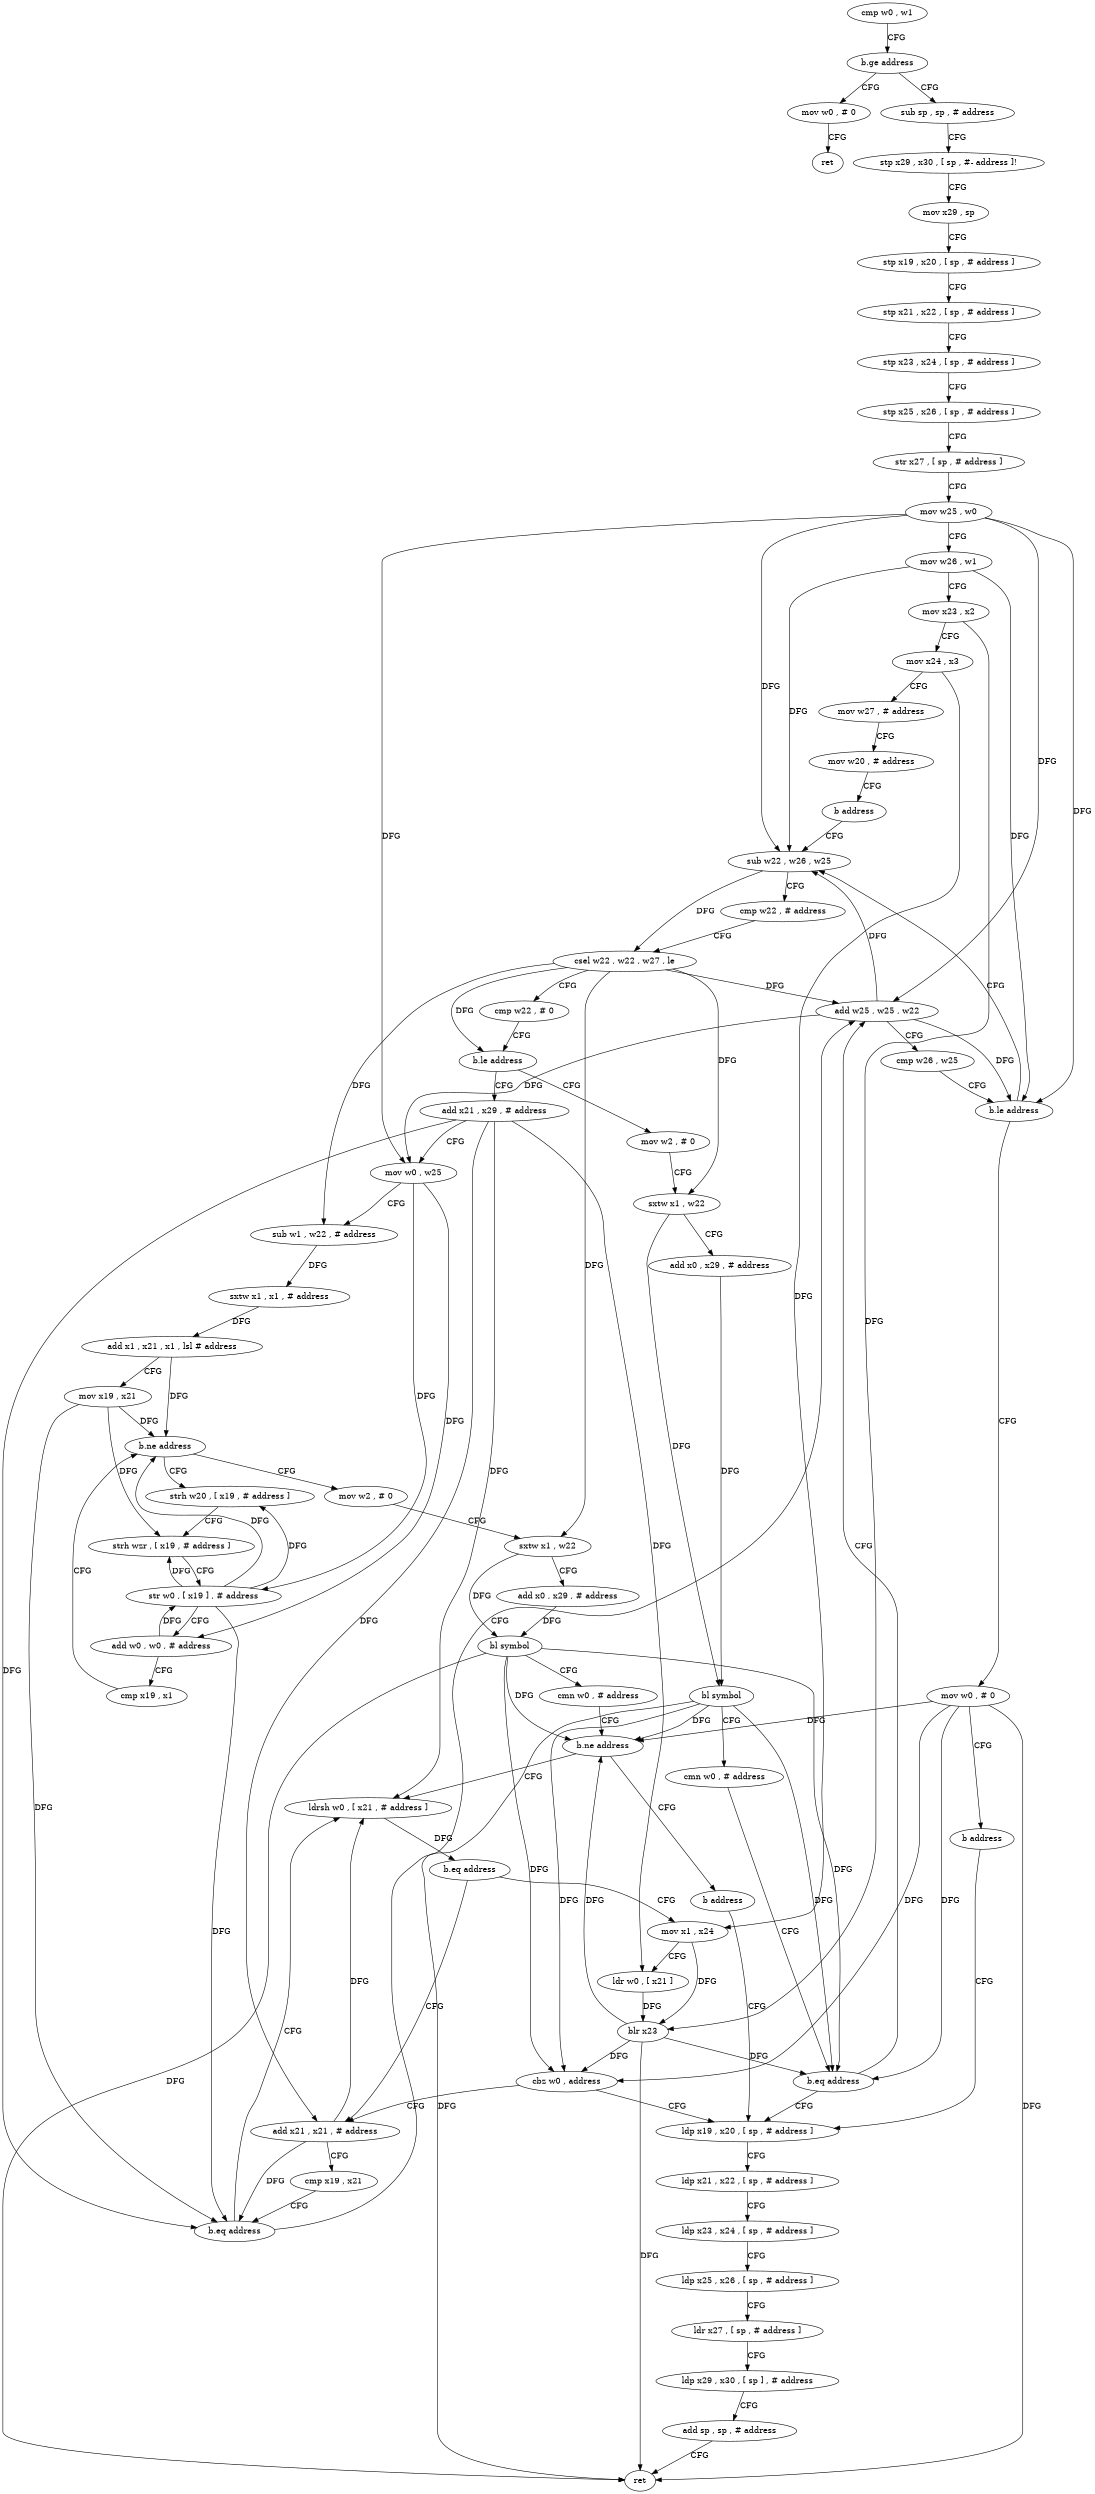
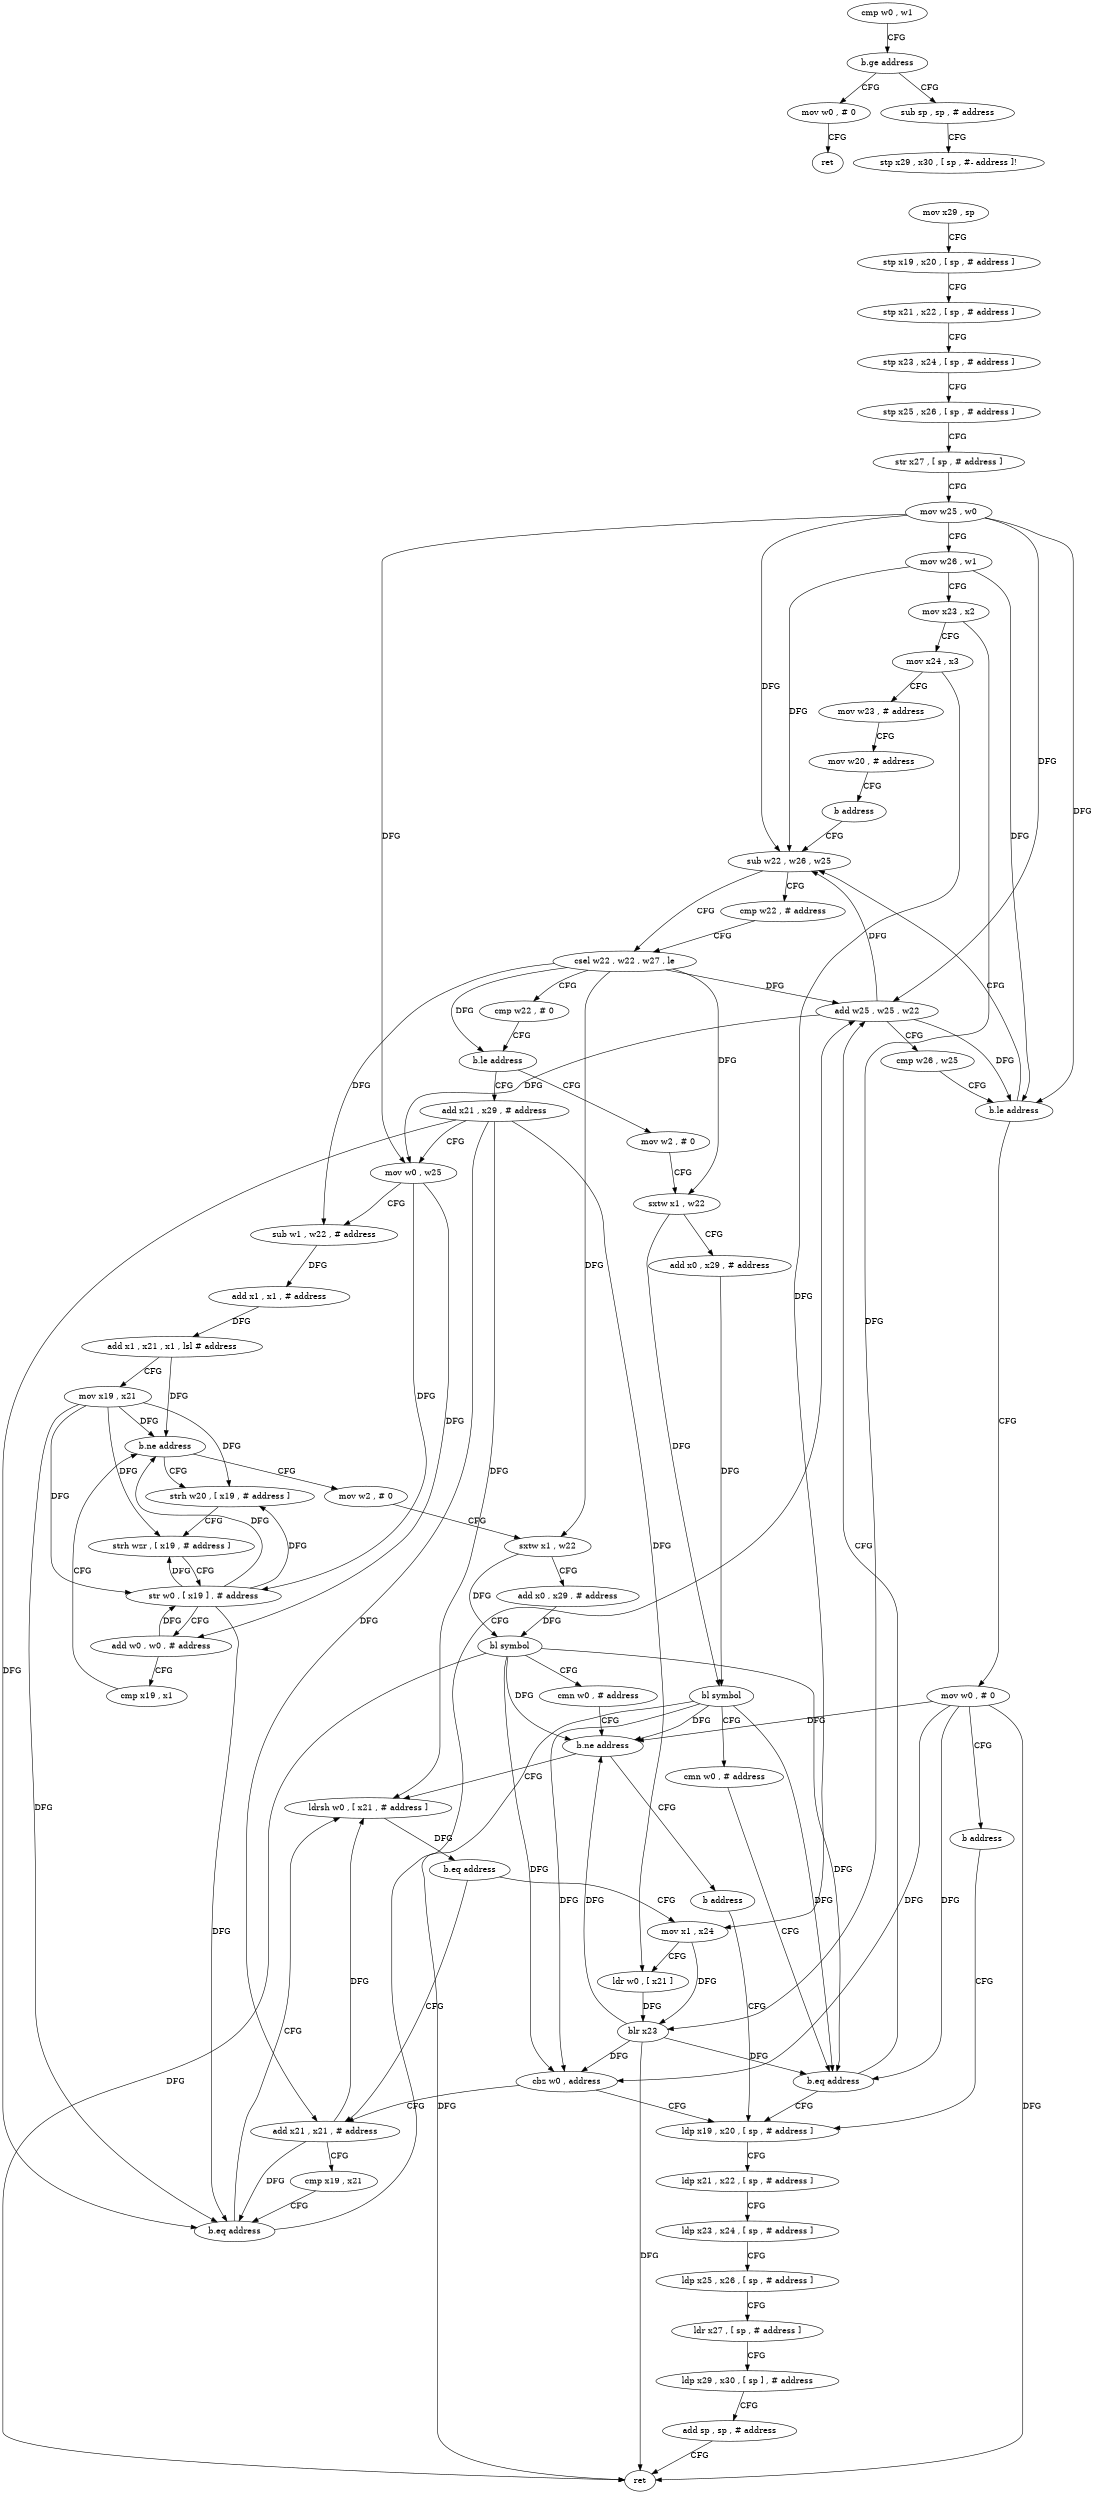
  digraph {
    n1 [label="cmp w0 , w1"]
    n2 [label="b.ge address"]
    n3 [label="mov w0 , # 0"]
    n4 [label="sub sp , sp , # address"]
    n5 [label=ret]
    n6 [label="stp x29 , x30 , [ sp , #- address ]!"]
    n7 [label="mov x29 , sp"]
    n8 [label="stp x19 , x20 , [ sp , # address ]"]
    n9 [label="stp x21 , x22 , [ sp , # address ]"]
    n10 [label="stp x23 , x24 , [ sp , # address ]"]
    n11 [label="stp x25 , x26 , [ sp , # address ]"]
    n12 [label="str x27 , [ sp , # address ]"]
    n13 [label="mov w25 , w0"]
    n14 [label="mov w26 , w1"]
    n15 [label="sub w22 , w26 , w25"]
    n16 [label="add w25 , w25 , w22"]
    n17 [label="mov w0 , w25"]
    n18 [label="b.le address"]
    n19 [label="mov x23 , x2"]
    n20 [label="cmp w22 , # address"]
    n21 [label="csel w22 , w22 , w27 , le"]
    n22 [label="cmp w26 , w25"]
    n23 [label="sub w1 , w22 , # address"]
    n24 [label="str w0 , [ x19 ] , # address"]
    n25 [label="add w0 , w0 , # address"]
    n26 [label="mov w0 , # 0"]
    n27 [label="mov x24 , x3"]
    n28 [label="blr x23"]
-   n29 [label="mov w27 , # address"]
+   n29 [label="mov w23 , # address"]
    n30 [label="mov x1 , x24"]
    n31 [label="b.eq address"]
    n32 [label=ret]
    n33 [label="b.ne address"]
    n34 [label="cbz w0 , address"]
    n35 [label="mov w20 , # address"]
    n36 [label="ldr w0 , [ x21 ]"]
    n37 [label="b address"]
    n38 [label="cmp w22 , # 0"]
    n39 [label="b.le address"]
    n40 [label="sxtw x1 , w22"]
    n41 [label="sxtw x1 , w22"]
    n42 [label="mov w2 , # 0"]
    n43 [label="add x21 , x29 , # address"]
    n44 [label="add x0 , x29 , # address"]
    n45 [label="bl symbol"]
-   n46 [label="sxtw x1 , x1 , # address"]
+   n46 [label="add x1 , x1 , # address"]
    n47 [label="add x0 , x29 , # address"]
    n48 [label="bl symbol"]
    n49 [label="ldrsh w0 , [ x21 , # address ]"]
    n50 [label="add x21 , x21 , # address"]
    n51 [label="b.eq address"]
    n52 [label="b.eq address"]
    n53 [label="cmp x19 , x21"]
    n54 [label="cmn w0 , # address"]
    n55 [label="ldp x19 , x20 , [ sp , # address ]"]
    n56 [label="b address"]
    n57 [label="ldp x21 , x22 , [ sp , # address ]"]
    n58 [label="ldp x23 , x24 , [ sp , # address ]"]
    n59 [label="b.ne address"]
    n60 [label="strh w20 , [ x19 , # address ]"]
    n61 [label="strh wzr , [ x19 , # address ]"]
    n62 [label="cmp x19 , x1"]
    n63 [label="add x1 , x21 , x1 , lsl # address"]
    n64 [label="mov x19 , x21"]
    n65 [label="mov w2 , # 0"]
    n66 [label="ldp x25 , x26 , [ sp , # address ]"]
    n67 [label="ldr x27 , [ sp , # address ]"]
    n68 [label="ldp x29 , x30 , [ sp ] , # address"]
    n69 [label="add sp , sp , # address"]
    n70 [label="b address"]
    n71 [label="cmn w0 , # address"]
    n1 -> n2 [label=CFG]
    n2 -> n3 [label=CFG]
    n2 -> n4 [label=CFG]
    n3 -> n5 [label=CFG]
    n4 -> n6 [label=CFG]
-   n6 -> n7 [label=CFG]
    n7 -> n8 [label=CFG]
    n8 -> n9 [label=CFG]
    n9 -> n10 [label=CFG]
    n10 -> n11 [label=CFG]
    n11 -> n12 [label=CFG]
    n12 -> n13 [label=CFG]
    n13 -> n14 [label=CFG]
    n13 -> n15 [label=DFG]
    n13 -> n16 [label=DFG]
    n13 -> n17 [label=DFG]
    n13 -> n18 [label=DFG]
    n14 -> n15 [label=DFG]
    n14 -> n18 [label=DFG]
    n14 -> n19 [label=CFG]
    n15 -> n20 [label=CFG]
-   n15 -> n21 [label=DFG]
+   n15 -> n21 [label=CFG]
    n16 -> n15 [label=DFG]
    n16 -> n17 [label=DFG]
    n16 -> n18 [label=DFG]
    n16 -> n22 [label=CFG]
    n17 -> n23 [label=CFG]
    n17 -> n24 [label=DFG]
    n17 -> n25 [label=DFG]
    n18 -> n15 [label=CFG]
    n18 -> n26 [label=CFG]
    n19 -> n27 [label=CFG]
    n19 -> n28 [label=DFG]
    n20 -> n21 [label=CFG]
    n21 -> n16 [label=DFG]
    n21 -> n23 [label=DFG]
    n21 -> n38 [label=CFG]
    n21 -> n39 [label=DFG]
    n21 -> n40 [label=DFG]
    n21 -> n41 [label=DFG]
    n22 -> n18 [label=CFG]
    n23 -> n46 [label=DFG]
    n24 -> n25 [label=CFG]
    n24 -> n51 [label=DFG]
    n24 -> n59 [label=DFG]
    n24 -> n60 [label=DFG]
    n24 -> n61 [label=DFG]
    n25 -> n24 [label=DFG]
    n25 -> n62 [label=CFG]
    n26 -> n31 [label=DFG]
    n26 -> n32 [label=DFG]
    n26 -> n33 [label=DFG]
    n26 -> n34 [label=DFG]
    n26 -> n70 [label=CFG]
    n27 -> n29 [label=CFG]
    n27 -> n30 [label=DFG]
    n28 -> n31 [label=DFG]
    n28 -> n32 [label=DFG]
    n28 -> n33 [label=DFG]
    n28 -> n34 [label=DFG]
    n29 -> n35 [label=CFG]
    n30 -> n28 [label=DFG]
    n30 -> n36 [label=CFG]
    n31 -> n16 [label=CFG]
    n31 -> n55 [label=CFG]
    n33 -> n49 [label=CFG]
    n33 -> n56 [label=CFG]
    n34 -> n50 [label=CFG]
    n34 -> n55 [label=CFG]
    n35 -> n37 [label=CFG]
    n36 -> n28 [label=DFG]
    n37 -> n15 [label=CFG]
    n38 -> n39 [label=CFG]
    n39 -> n42 [label=CFG]
    n39 -> n43 [label=CFG]
    n40 -> n44 [label=CFG]
    n40 -> n45 [label=DFG]
    n41 -> n47 [label=CFG]
    n41 -> n48 [label=DFG]
    n42 -> n40 [label=CFG]
    n43 -> n17 [label=CFG]
    n43 -> n36 [label=DFG]
    n43 -> n49 [label=DFG]
    n43 -> n50 [label=DFG]
    n43 -> n51 [label=DFG]
    n44 -> n45 [label=DFG]
    n45 -> n31 [label=DFG]
    n45 -> n32 [label=DFG]
    n45 -> n33 [label=DFG]
    n45 -> n34 [label=DFG]
    n45 -> n54 [label=CFG]
    n46 -> n63 [label=DFG]
    n47 -> n48 [label=DFG]
    n48 -> n31 [label=DFG]
    n48 -> n32 [label=DFG]
    n48 -> n33 [label=DFG]
    n48 -> n34 [label=DFG]
    n48 -> n71 [label=CFG]
    n49 -> n52 [label=DFG]
    n50 -> n49 [label=DFG]
    n50 -> n51 [label=DFG]
    n50 -> n53 [label=CFG]
    n51 -> n16 [label=CFG]
    n51 -> n49 [label=CFG]
    n52 -> n30 [label=CFG]
    n52 -> n50 [label=CFG]
    n53 -> n51 [label=CFG]
    n54 -> n31 [label=CFG]
    n55 -> n57 [label=CFG]
    n56 -> n55 [label=CFG]
    n57 -> n58 [label=CFG]
    n58 -> n66 [label=CFG]
    n59 -> n60 [label=CFG]
    n59 -> n65 [label=CFG]
    n60 -> n61 [label=CFG]
    n61 -> n24 [label=CFG]
    n62 -> n59 [label=CFG]
    n63 -> n59 [label=DFG]
    n63 -> n64 [label=CFG]
+   n64 -> n24 [label=DFG]
    n64 -> n51 [label=DFG]
    n64 -> n59 [label=DFG]
+   n64 -> n60 [label=DFG]
    n64 -> n61 [label=DFG]
    n65 -> n41 [label=CFG]
    n66 -> n67 [label=CFG]
    n67 -> n68 [label=CFG]
    n68 -> n69 [label=CFG]
    n69 -> n32 [label=CFG]
    n70 -> n55 [label=CFG]
    n71 -> n33 [label=CFG]
  }
